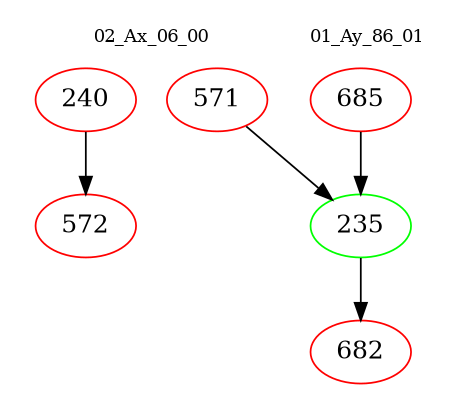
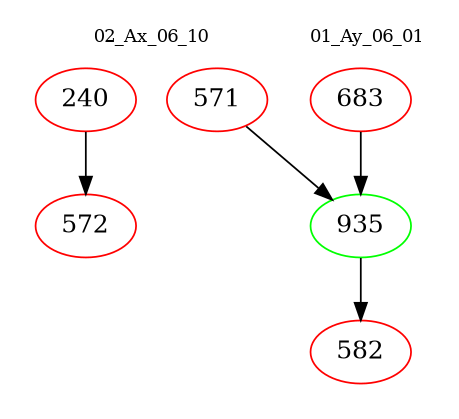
  digraph {
    node [color=red]
    edge [color=black]
    n1 [label=571]
    n2 [label=240]
    n3 [label=572]
-   n4 [label=685]
-   n5 [color=green label=235]
-   n6 [label=682]
+   n4 [label=683]
+   n5 [color=green label=935]
+   n6 [label=582]
    subgraph cluster_1 {
      color=white
      fontsize=10
-     label="02_Ax_06_00"
+     label="02_Ax_06_10"
      n1
      n2
      n3
    }
    subgraph cluster_2 {
      color=white
      fontsize=10
-     label="01_Ay_86_01"
+     label="01_Ay_06_01"
      n4
      n5
      n6
    }
    n1 -> n5
    n2 -> n3
    n4 -> n5
    n5 -> n6
  }
